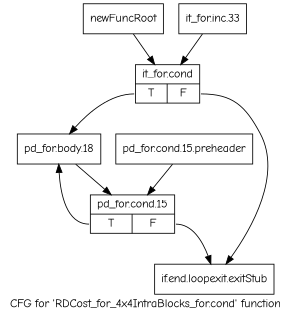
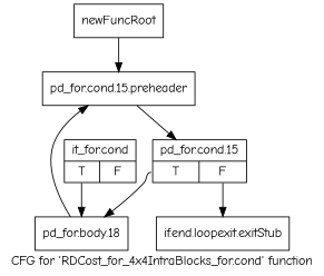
  digraph {
    fontname="Comic Neue"
    label="CFG for 'RDCost_for_4x4IntraBlocks_for.cond' function"
    node [fontname="Comic Neue" shape=record]
    edge [fontname="Comic Neue"]
    n1 [label="{newFuncRoot}"]
    n2 [label="{it_for.cond|{<s0>T|<s1>F}}"]
    n3 [label="{if.end.loopexit.exitStub}"]
    n4 [label="{pd_for.body.18}"]
    n5 [label="{pd_for.cond.15.preheader}"]
    n6 [label="{pd_for.cond.15|{<s0>T|<s1>F}}"]
-   n7 [label="{it_for.inc.33}"]
-   n1 -> n2
-   n2 -> n3 [tailport=s1]
+   n1 -> n5
    n2 -> n4 [tailport=s0]
-   n4 -> n6
+   n4 -> n5
    n5 -> n6
    n6 -> n3 [tailport=s1]
    n6 -> n4 [tailport=s0]
-   n7 -> n2
  }
